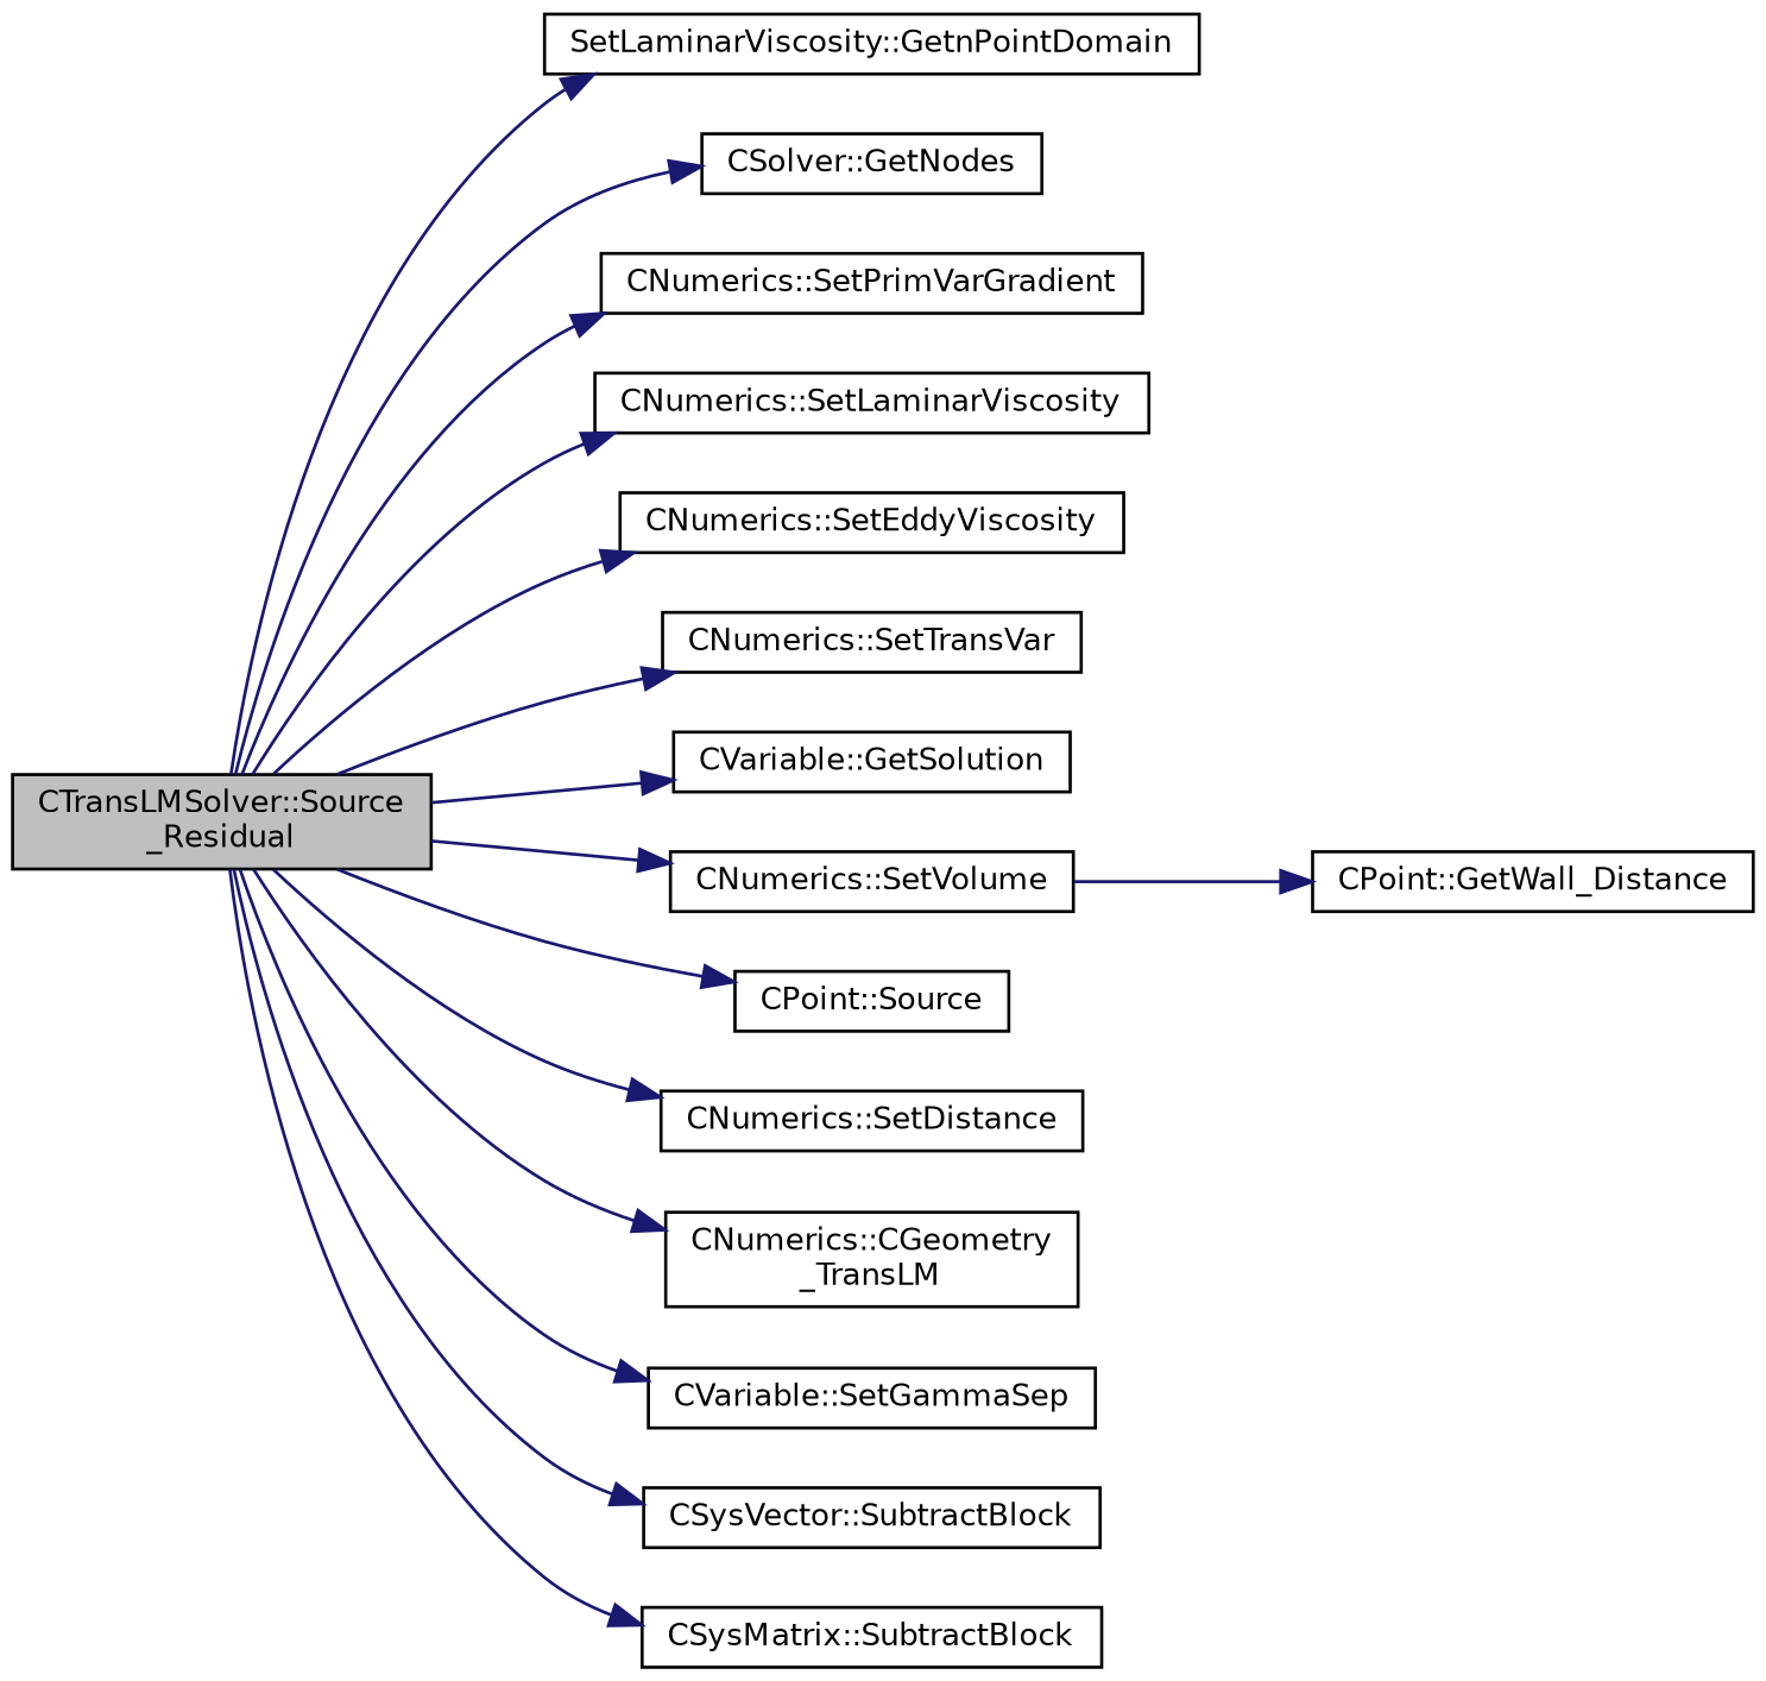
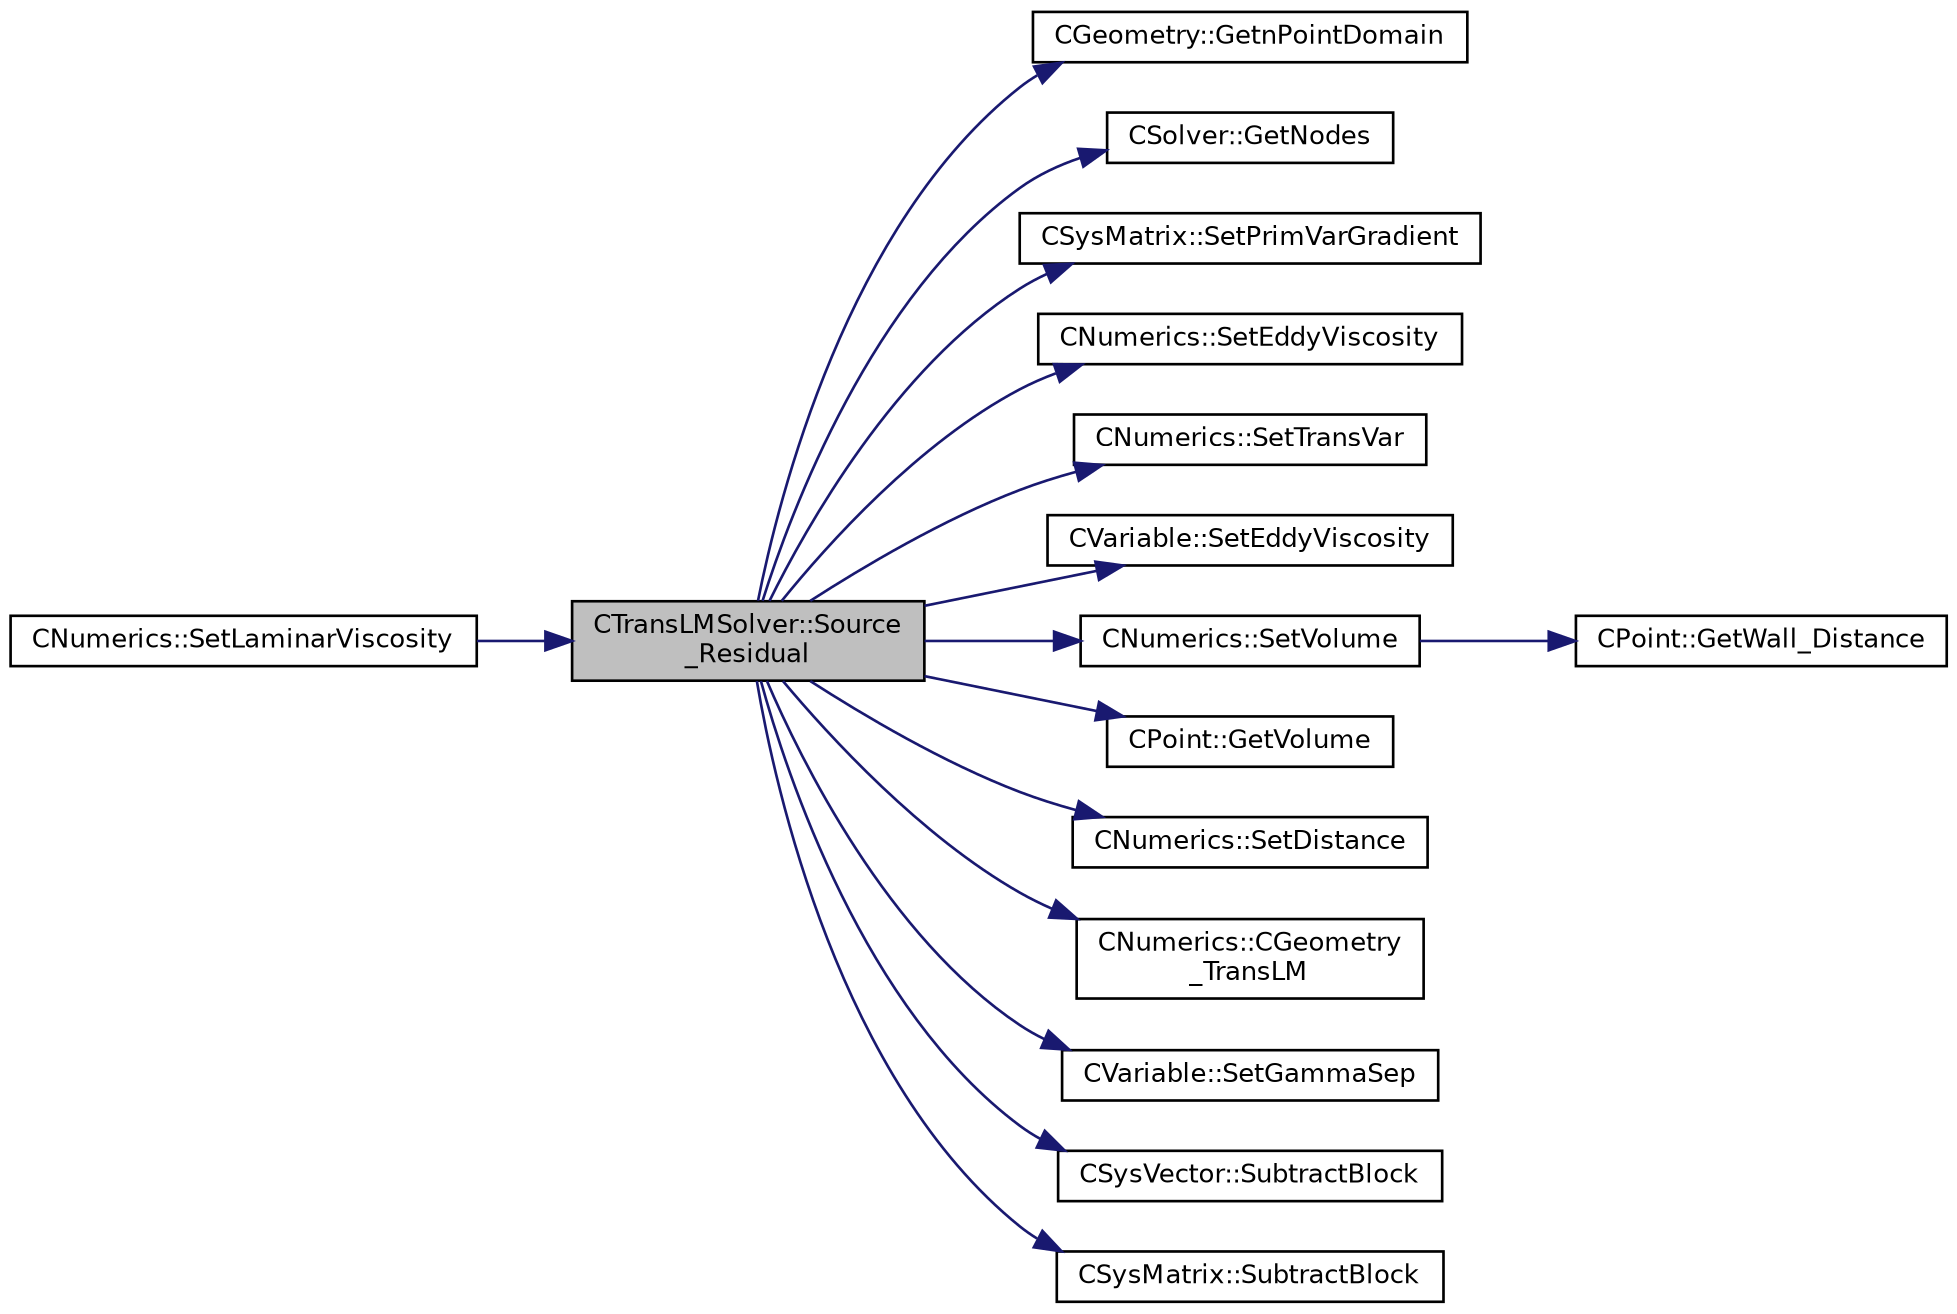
  digraph {
    rankdir=LR
    node [color=black fillcolor=white fontname=Helvetica fontsize=10 shape=record style=filled]
    edge [color=midnightblue fontname=Helvetica fontsize=10 labelfontname=Helvetica labelfontsize=10 style=solid]
    n1 [fillcolor=grey75 fontcolor=black height=0.2 label="CTransLMSolver::Source\l_Residual" width=0.4]
-   n2 [height=0.2 label="SetLaminarViscosity::GetnPointDomain" width=0.4]
+   n2 [height=0.2 label="CGeometry::GetnPointDomain" width=0.4]
    n3 [height=0.2 label="CSolver::GetNodes" width=0.4]
-   n4 [height=0.2 label="CNumerics::SetPrimVarGradient" width=0.4]
+   n4 [height=0.2 label="CSysMatrix::SetPrimVarGradient" width=0.4]
    n5 [height=0.2 label="CNumerics::SetLaminarViscosity" width=0.4]
    n6 [height=0.2 label="CNumerics::SetEddyViscosity" width=0.4]
    n7 [height=0.2 label="CNumerics::SetTransVar" width=0.4]
-   n8 [height=0.2 label="CVariable::GetSolution" width=0.4]
+   n8 [height=0.2 label="CVariable::SetEddyViscosity" width=0.4]
    n9 [height=0.2 label="CNumerics::SetVolume" width=0.4]
-   n10 [height=0.2 label="CPoint::Source" width=0.4]
+   n10 [height=0.2 label="CPoint::GetVolume" width=0.4]
    n11 [height=0.2 label="CNumerics::SetDistance" width=0.4]
    n12 [height=0.2 label="CNumerics::CGeometry\l_TransLM" width=0.4]
    n13 [height=0.2 label="CVariable::SetGammaSep" width=0.4]
    n14 [height=0.2 label="CSysVector::SubtractBlock" width=0.4]
    n15 [height=0.2 label="CSysMatrix::SubtractBlock" width=0.4]
    n16 [height=0.2 label="CPoint::GetWall_Distance" width=0.4]
    n1 -> n2
    n1 -> n3
    n1 -> n4
-   n1 -> n5
+   n5 -> n1
    n1 -> n6
    n1 -> n7
    n1 -> n8
    n1 -> n9
    n1 -> n10
    n1 -> n11
    n1 -> n12
    n1 -> n13
    n1 -> n14
    n1 -> n15
    n9 -> n16
  }
